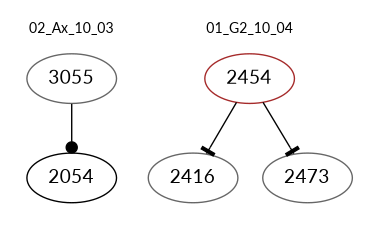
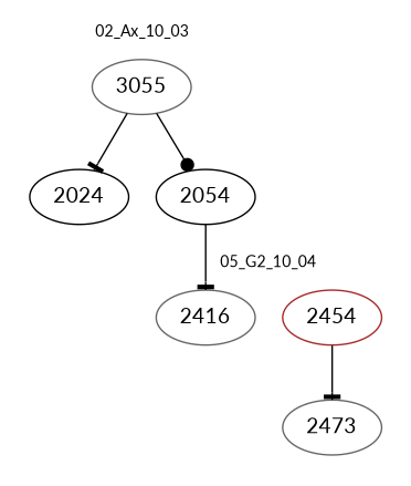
  digraph {
    fontname=Lato
    node [color=gray40 fontname=Lato]
    edge [arrowhead=tee color=black fontname=Lato]
    n1 [label=3055]
+   n2 [color=black label=2024]
    n3 [color=black label=2054]
    n4 [color=brown label=2454]
    n5 [label=2416]
    n6 [label=2473]
    subgraph cluster_1 {
      color=white
      fontsize=10
      label="02_Ax_10_03"
      n1
+     n2
      n3
    }
    subgraph cluster_2 {
      color=white
      fontsize=10
-     label="01_G2_10_04"
+     label="05_G2_10_04"
      n4
      n5
      n6
    }
+   n1 -> n2
    n1 -> n3 [arrowhead=dot]
-   n4 -> n5
+   n3 -> n5
    n4 -> n6
  }
